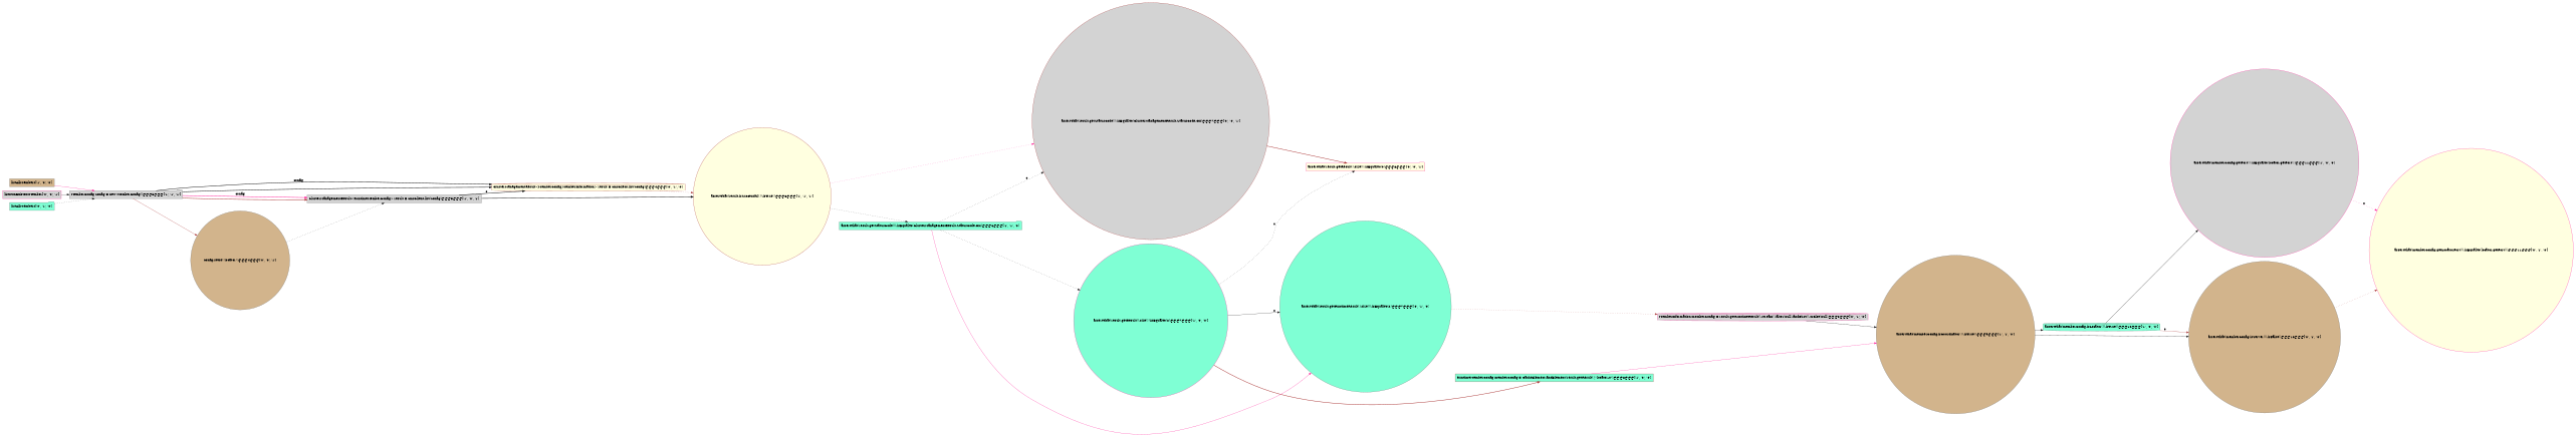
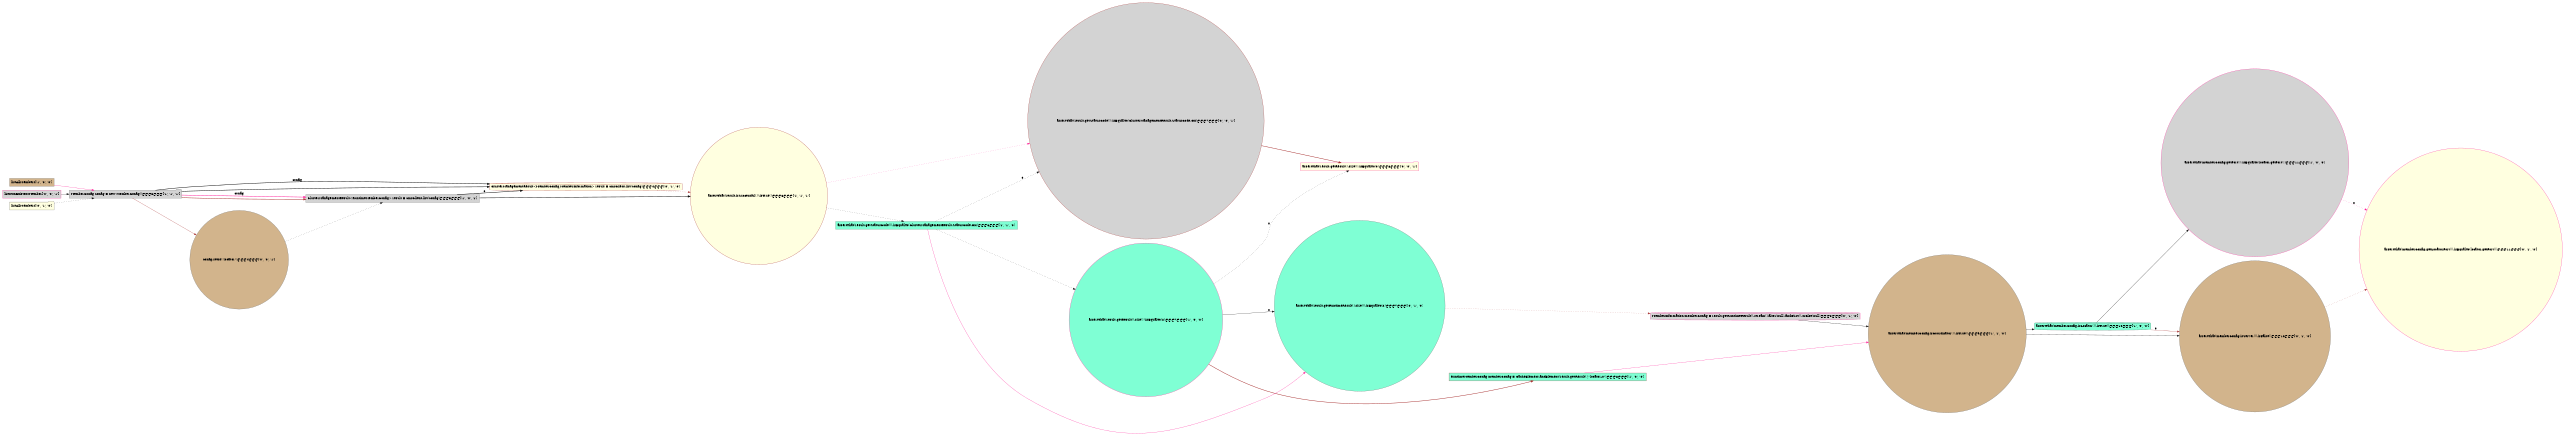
  digraph {
    rankdir=LR
    node [fillcolor=lightgrey shape=circle style=filled color=gray40]
    edge [style=dotted color=black]
    n1 [fillcolor=lightyellow label="assertThat(memberConfig.getLocatorPort()).isEqualTo(locator.getPort())@@@11@@@['0', '1', '0']" color=deeppink]
    n2 [label="assertThat(memberConfig.getPort()).isEqualTo(locator.getPort())@@@11@@@['1', '0', '0']" color=deeppink]
    n3 [fillcolor=lightyellow label="assertThat(result.getResult().size()).isEqualTo(0)@@@8@@@['0', '0', '1']" shape=folder color=deeppink]
    n4 [fillcolor=aquamarine label="assertThat(result.getResult().size()).isEqualTo(2)@@@7@@@['1', '0', '0']" color=deeppink]
    n5 [fillcolor=aquamarine label="assertThat(result.getRuntimeResult().size()).isEqualTo(2)@@@7@@@['0', '1', '0']"]
    n6 [fillcolor=aquamarine label="RuntimeMemberConfig memberConfig = CacheElement.findElement(result.getResult(),\"locator-0\")@@@8@@@['1', '0', '0']" shape=box color=brown]
    n7 [label="MemberConfig config = new MemberConfig()@@@3@@@['1', '1', '1']" shape=folder]
    n8 [fillcolor=lightyellow label="ClusterManagementResult<MemberConfig,MemberInformation> result = cmsClient.list(config)@@@4@@@['0', '1', '0']" shape=cylinder color=brown]
    n9 [fillcolor=tan label="config.setId(\"locator\")@@@4@@@['0', '0', '1']"]
    n10 [label="ClusterManagementResult<RuntimeMemberConfig> result = cmsClient.list(config)@@@5@@@['1', '0', '1']" shape=folder]
    n11 [fillcolor=lightyellow label="assertThat(result.isSuccessful()).isTrue()@@@6@@@['1', '1', '1']" color=brown]
    n12 [fillcolor=tan label="listAllMembers['1', '0', '0']" shape=box]
    n13 [fillcolor=aquamarine label="assertThat(result.getStatusCode()).isEqualTo(ClusterManagementResult.StatusCode.OK)@@@6@@@['1', '1', '0']" shape=folder]
    n14 [label="assertThat(result.getStatusCode()).isEqualTo(ClusterManagementResult.StatusCode.OK)@@@7@@@['0', '0', '1']" color=brown]
    n15 [fillcolor=tan label="assertThat(memberConfig.isCoordinator()).isTrue()@@@9@@@['1', '1', '0']"]
    n16 [fillcolor=tan label="assertThat(memberConfig.isServer()).isFalse()@@@10@@@['0', '1', '0']"]
    n17 [fillcolor=aquamarine label="assertThat(memberConfig.isLocator()).isTrue()@@@10@@@['1', '0', '0']" shape=cylinder]
    n18 [label="MemberInformation memberConfig = result.getRuntimeResult().stream().filter(null).findFirst().orElse(null)@@@8@@@['0', '1', '0']" shape=cylinder color=deeppink]
    n19 [label="listNonExistentMember['0', '0', '1']" shape=box color=deeppink]
-   n20 [fillcolor=aquamarine label="listAllMembers['0', '1', '0']" shape=folder]
+   n20 [fillcolor=lightyellow label="listAllMembers['0', '1', '0']" shape=folder]
    n2 -> n1 [label=0 color=deeppink]
    n4 -> n3 [label=0]
    n4 -> n5 [label=0 style=solid]
    n4 -> n6 [style=bold color=brown]
    n5 -> n18 [color=brown]
    n6 -> n15 [style=solid color=deeppink]
    n7 -> n8 [style=bold]
    n7 -> n8 [label=config style=bold]
    n7 -> n9 [style=solid color=brown]
    n7 -> n10 [label=config style=bold color=deeppink]
    n7 -> n10 [style=bold color=brown]
    n8 -> n11 [color=brown]
    n9 -> n10
    n10 -> n8 [label=0 style=bold]
    n10 -> n11 [style=bold]
    n11 -> n13
    n11 -> n14 [color=deeppink]
    n12 -> n7 [style=solid color=deeppink]
    n13 -> n4
    n13 -> n5 [style=solid color=deeppink]
    n13 -> n14 [label=0]
    n14 -> n3 [style=bold color=brown]
    n15 -> n16 [style=solid]
    n15 -> n17 [style=solid]
    n16 -> n1 [color=brown]
    n17 -> n2 [style=solid]
    n17 -> n16 [label=0 style=solid color=brown]
    n18 -> n15 [style=solid]
    n19 -> n7 [style=solid]
    n20 -> n7
  }
